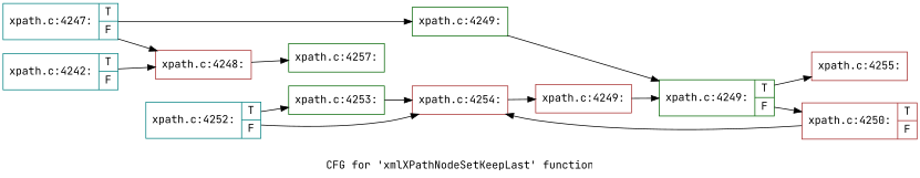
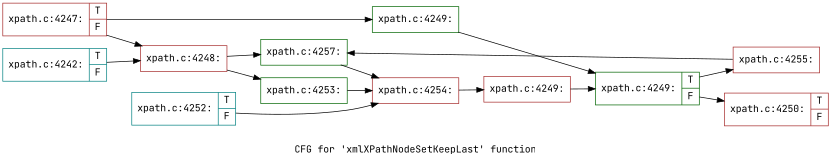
  digraph {
    fontname="JetBrains Mono"
    label="CFG for 'xmlXPathNodeSetKeepLast' function"
    rankdir=LR
    node [color=brown fontname="JetBrains Mono" shape=record]
    edge [fontname="JetBrains Mono"]
    n1 [color=teal label="{xpath.c:4242:|{<s0>T|<s1>F}}"]
    n2 [label="{xpath.c:4248:}"]
    n3 [color=darkgreen label="{xpath.c:4257:}"]
-   n4 [color=teal label="{xpath.c:4247:|{<s0>T|<s1>F}}"]
+   n4 [label="{xpath.c:4247:|{<s0>T|<s1>F}}"]
    n5 [color=darkgreen label="{xpath.c:4249:}"]
    n6 [color=darkgreen label="{xpath.c:4249:|{<s0>T|<s1>F}}"]
    n7 [label="{xpath.c:4250:|{<s0>T|<s1>F}}"]
    n8 [label="{xpath.c:4255:}"]
    n9 [label="{xpath.c:4254:}"]
    n10 [color=teal label="{xpath.c:4252:|{<s0>T|<s1>F}}"]
    n11 [color=darkgreen label="{xpath.c:4253:}"]
    n12 [label="{xpath.c:4249:}"]
    n1 -> n2
    n2 -> n3
    n4 -> n2
    n4 -> n5
    n5 -> n6
    n6 -> n7
    n6 -> n8
-   n7 -> n9
+   n3 -> n9
+   n8 -> n3
    n9 -> n12
    n10 -> n9
-   n10 -> n11
+   n2 -> n11
    n11 -> n9
    n12 -> n6
  }
